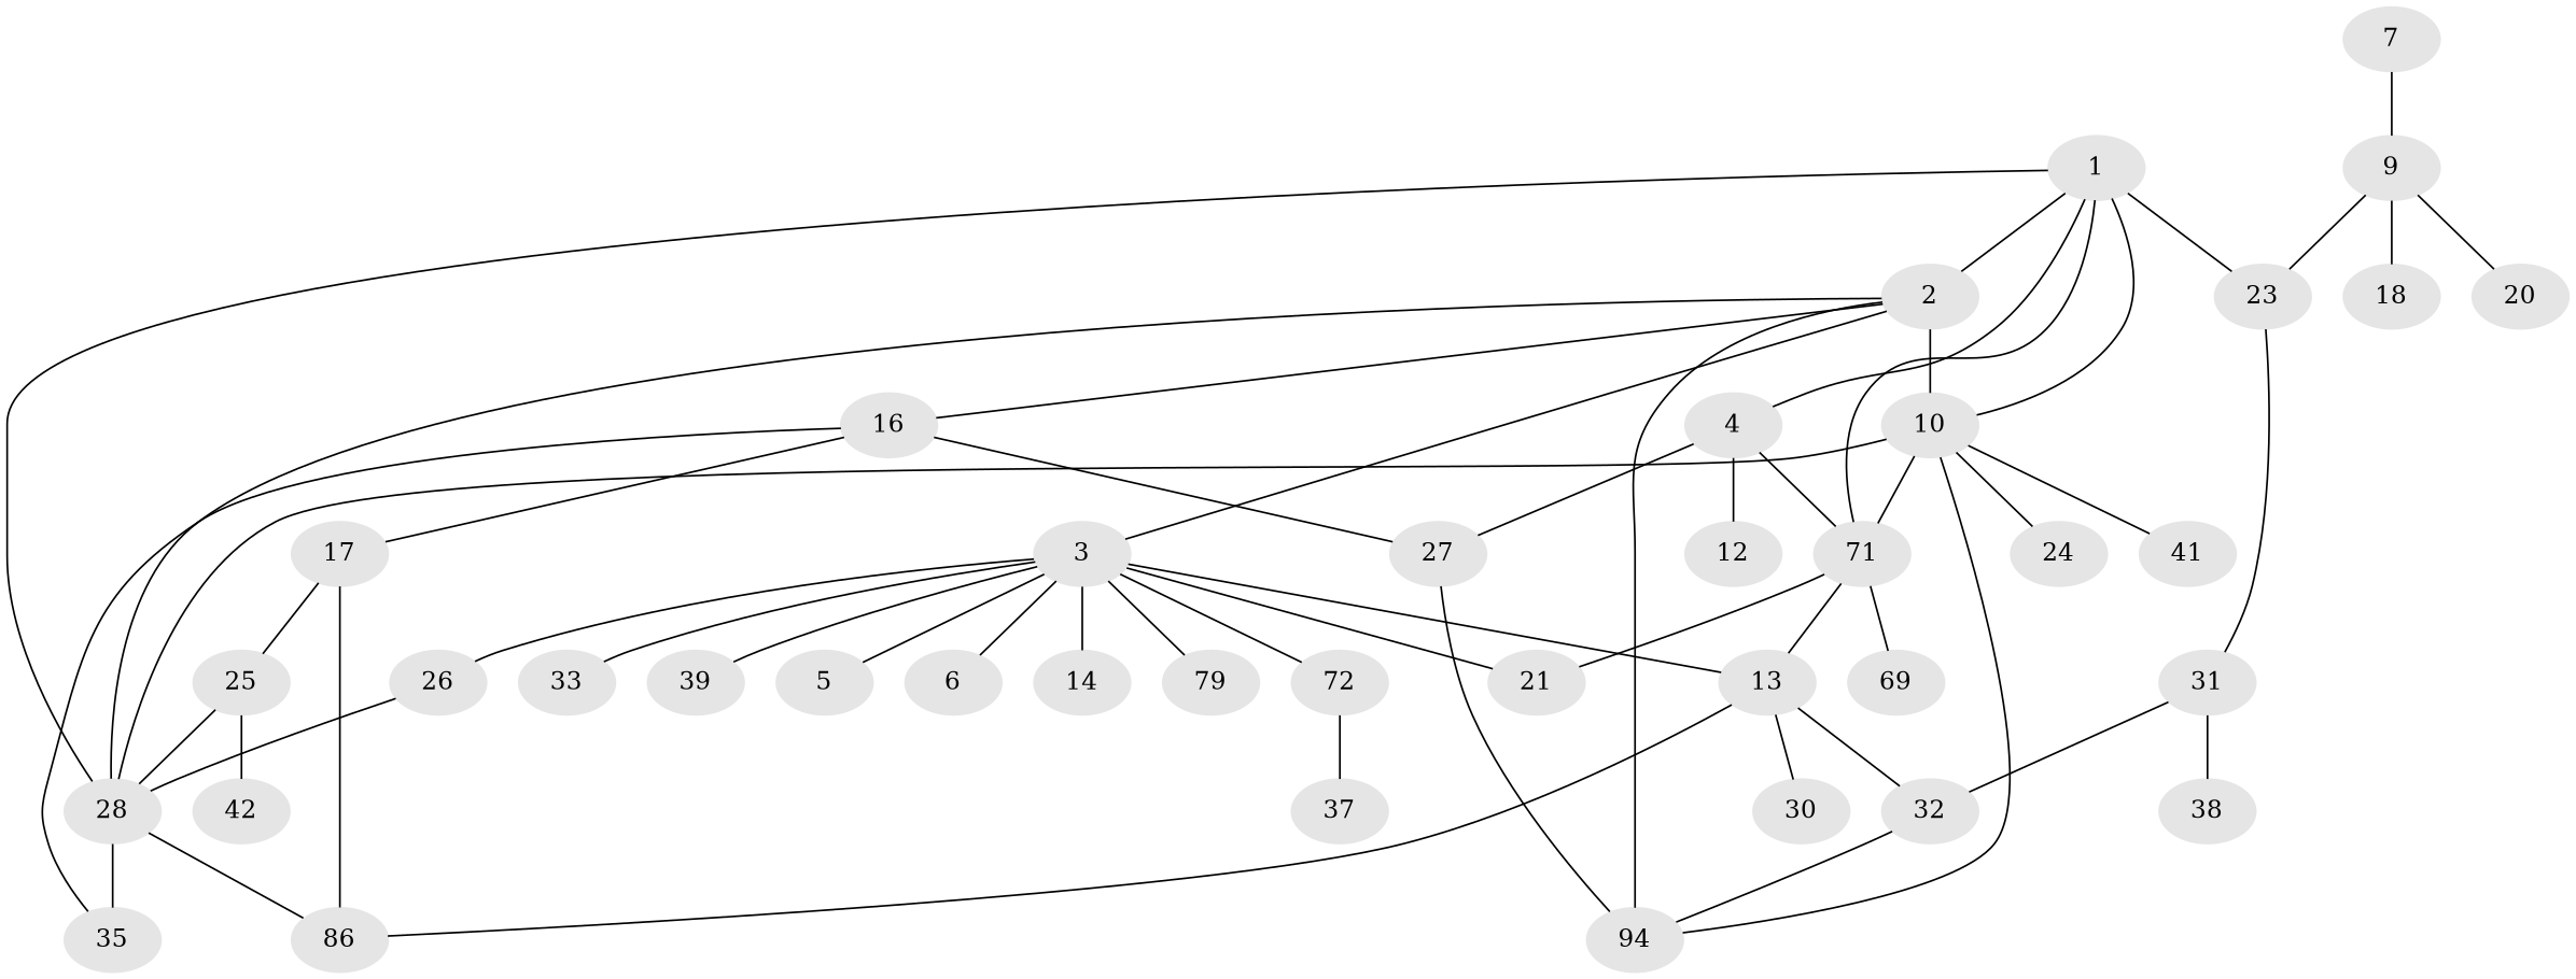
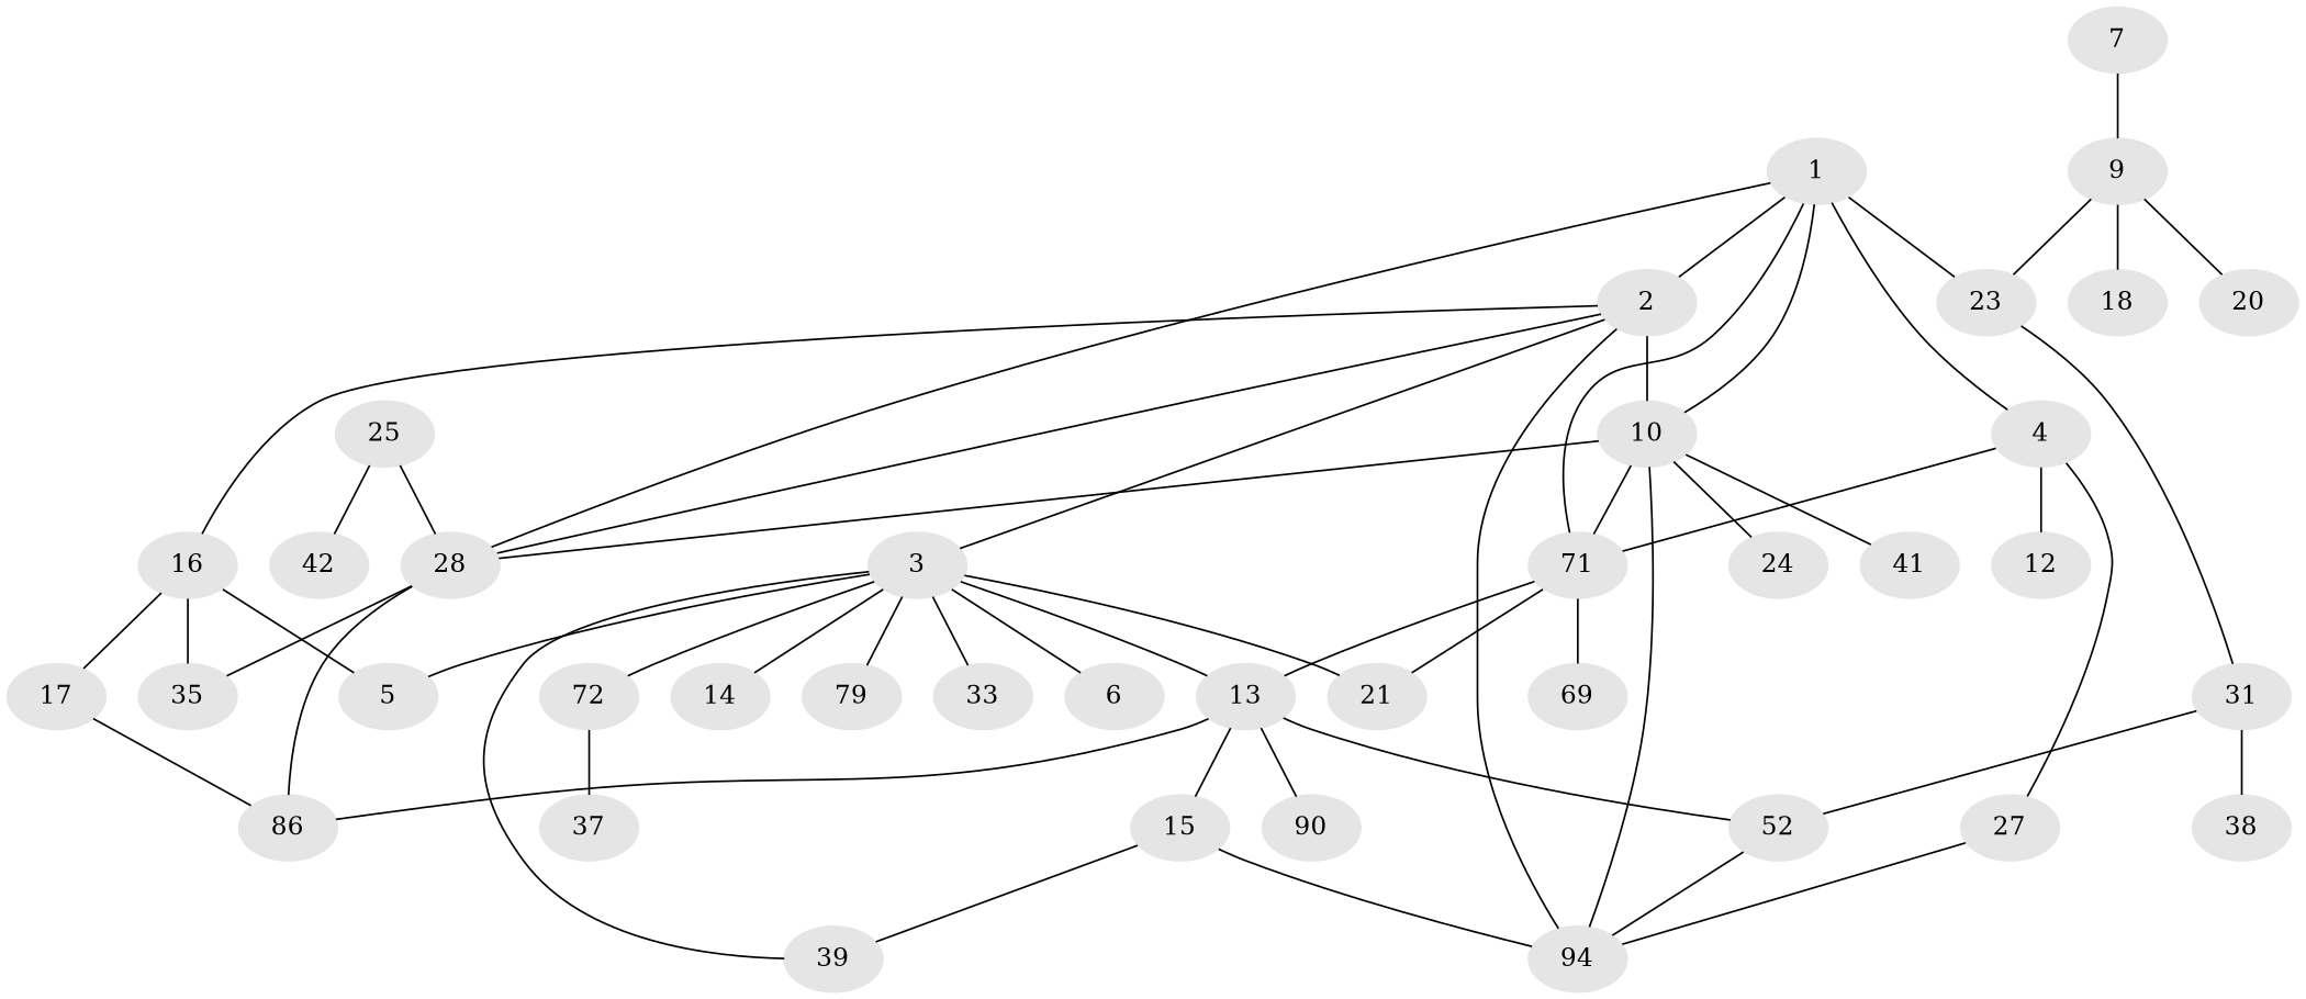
  graph {
    node [color=gray90 style=filled]
    edge [weight=1.0]
    1
    2
    4
    10
    n5 [label=71]
    23
    28
    3
    16
    n10 [label=94]
    5
    6
    13
    14
    n15 [label=79]
    21
    n17 [label=72]
-   26
    33
    39
    12
    27
    24
    41
    n25 [label=69]
    31
    n27 [label=86]
    35
    7
    9
    17
-   30
-   32
+   15
+   30 [label=90]
+   32 [label=52]
    37
    18
    20
    25
    42
    38
    1 -- 2
    1 -- 4
    1 -- 10
    1 -- n5
    1 -- 23 [weight=2.0]
    1 -- 28
    2 -- 10 [weight=13.0]
    2 -- 28
    2 -- 3
    2 -- 16
    2 -- n10 [weight=2.0]
    4 -- n5
    4 -- 12 [weight=3.0]
    4 -- 27
    10 -- n5
    10 -- 28
    10 -- n10
    10 -- 24
    10 -- 41
    n5 -- 13
    n5 -- 21
    n5 -- n25
    23 -- 31
    28 -- n27 [weight=2.0]
    28 -- 35 [weight=2.0]
    3 -- 5
    3 -- 6
    3 -- 13
    3 -- 14
    3 -- n15
    3 -- 21
    3 -- n17
-   3 -- 26
    3 -- 33
    3 -- 39
-   16 -- 27
+   16 -- 5
    16 -- 35
    16 -- 17
    13 -- n27
+   13 -- 15
    13 -- 30
    13 -- 32
    n17 -- 37
-   26 -- 28
    27 -- n10
    31 -- 32
    31 -- 38
    7 -- 9
    9 -- 23
    9 -- 18
    9 -- 20
    17 -- n27 [weight=2.0]
-   17 -- 25
+   15 -- n10
+   15 -- 39
    32 -- n10
    25 -- 28
    25 -- 42
  }
